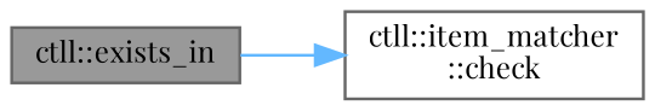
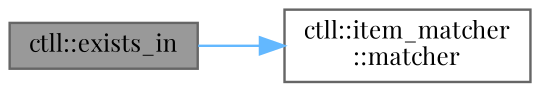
  digraph {
    rankdir=LR
    fontname="Playfair Display"
    node [fontname="Playfair Display" fontsize=10 shape=box style=filled]
    n1 [color=gray40 fillcolor=grey60 fontcolor=black height=0.2 label="ctll::exists_in" width=0.4]
-   n2 [color=grey40 fillcolor=white height=0.2 label="ctll::item_matcher\l::check" width=0.4]
+   n2 [color=grey40 fillcolor=white height=0.2 label="ctll::item_matcher\l::matcher" width=0.4]
    n1 -> n2 [color=steelblue1 fontname="Playfair Display" fontsize=10 labelfontname=Helvetica labelfontsize=10 style=solid]
  }
